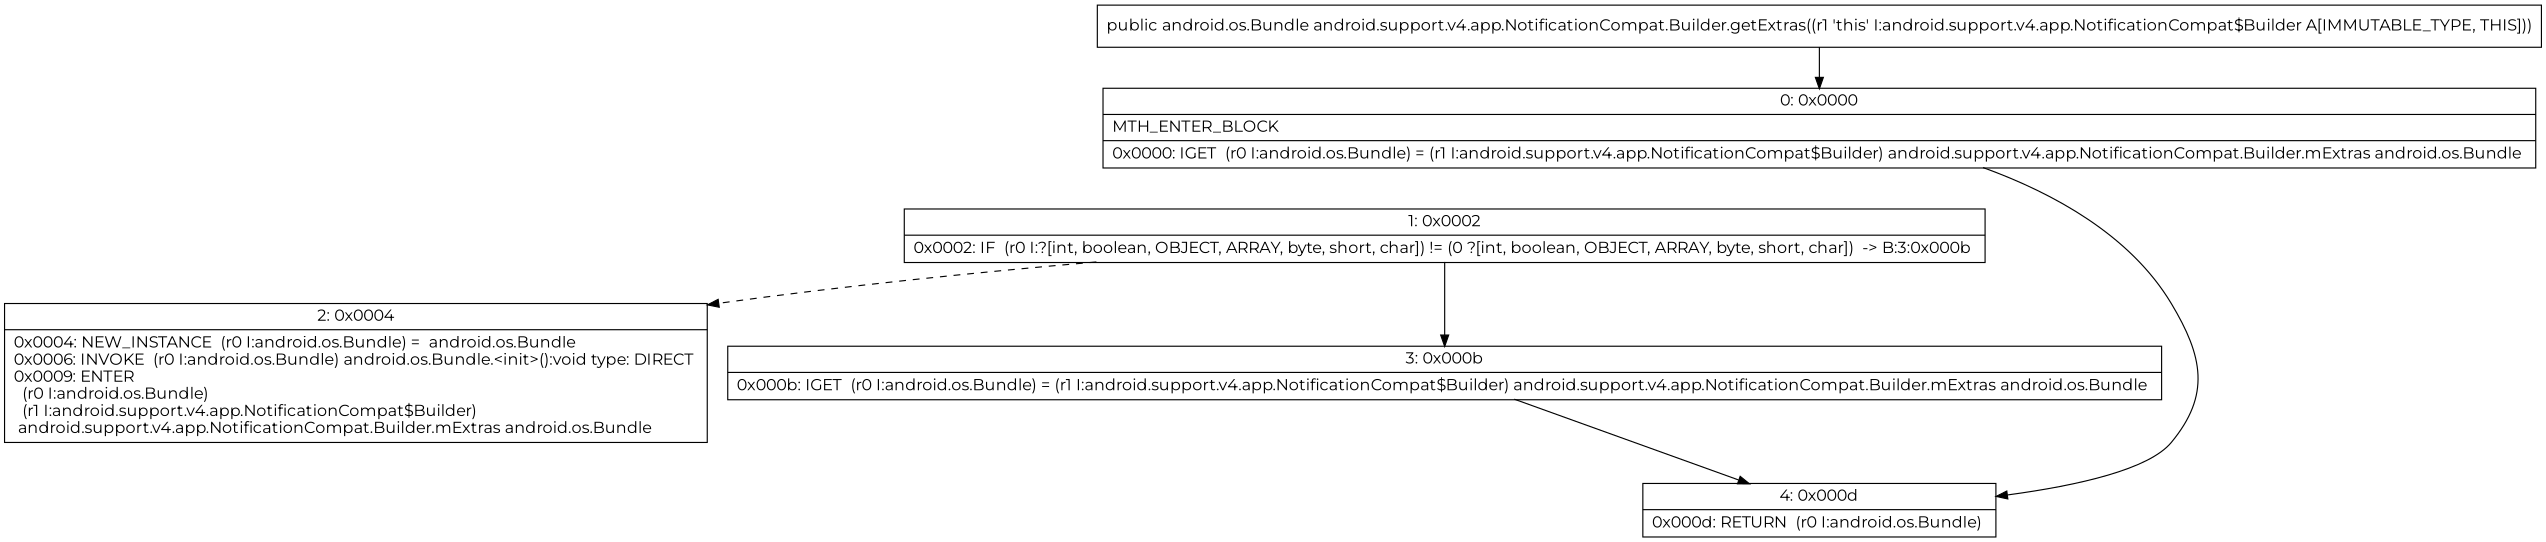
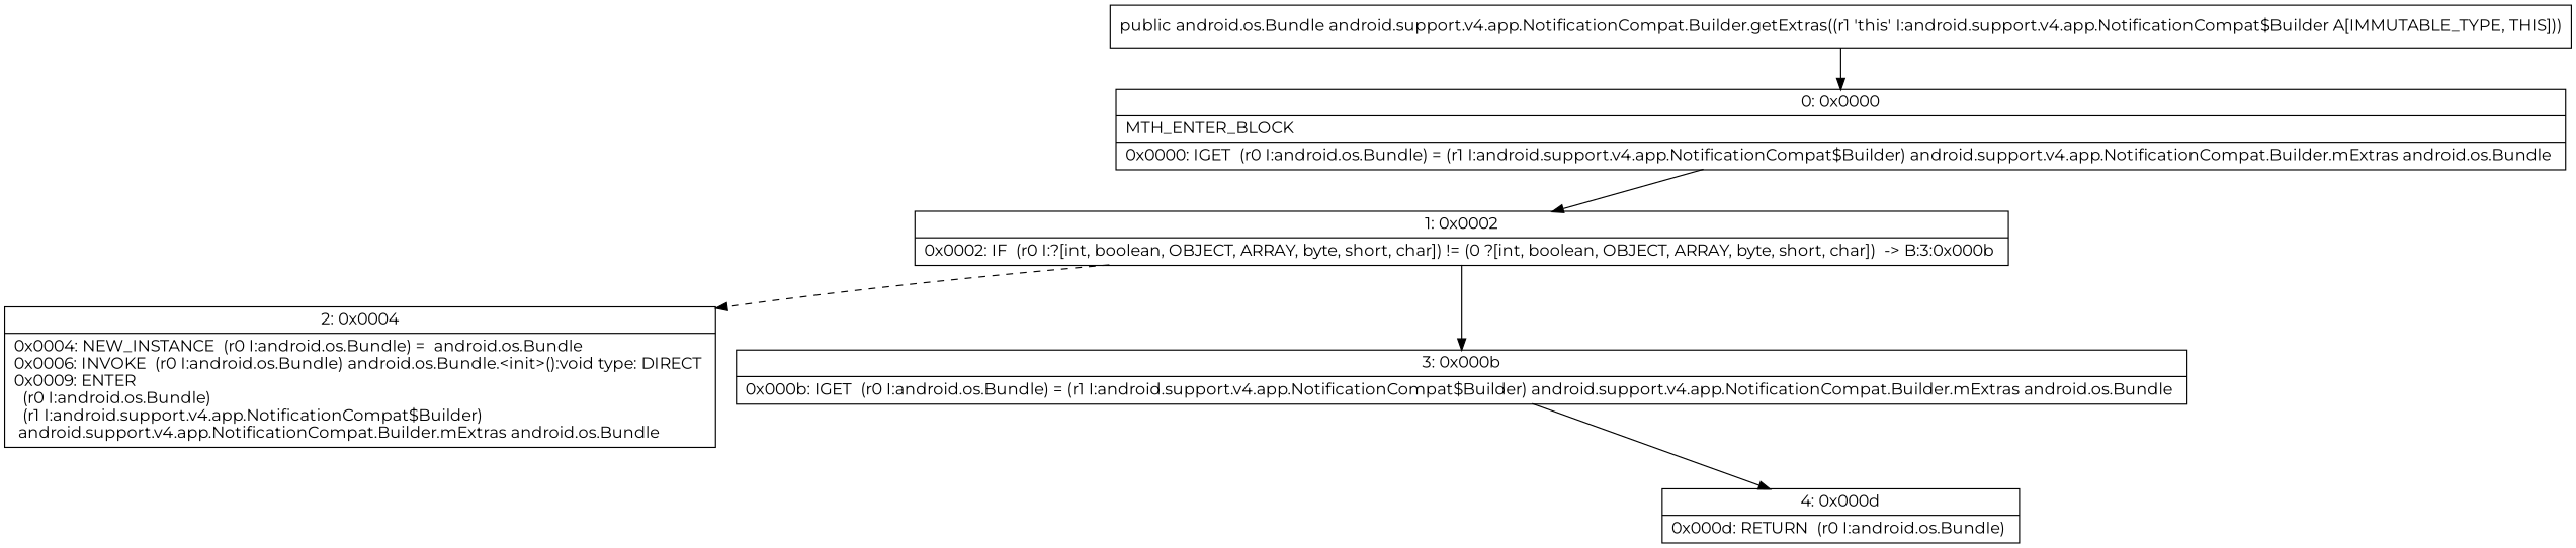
  digraph {
    fontname=Montserrat
    node [fontname=Montserrat shape=record]
    edge [fontname=Montserrat]
    n1 [label="{0\:\ 0x0000|MTH_ENTER_BLOCK\l|0x0000: IGET  (r0 I:android.os.Bundle) = (r1 I:android.support.v4.app.NotificationCompat$Builder) android.support.v4.app.NotificationCompat.Builder.mExtras android.os.Bundle \l}"]
    n2 [label="{1\:\ 0x0002|0x0002: IF  (r0 I:?[int, boolean, OBJECT, ARRAY, byte, short, char]) != (0 ?[int, boolean, OBJECT, ARRAY, byte, short, char])  \-\> B:3:0x000b \l}"]
    n3 [label="{2\:\ 0x0004|0x0004: NEW_INSTANCE  (r0 I:android.os.Bundle) =  android.os.Bundle \l0x0006: INVOKE  (r0 I:android.os.Bundle) android.os.Bundle.\<init\>():void type: DIRECT \l0x0009: ENTER  \l  (r0 I:android.os.Bundle)\l  (r1 I:android.support.v4.app.NotificationCompat$Builder)\l android.support.v4.app.NotificationCompat.Builder.mExtras android.os.Bundle \l}"]
    n4 [label="{3\:\ 0x000b|0x000b: IGET  (r0 I:android.os.Bundle) = (r1 I:android.support.v4.app.NotificationCompat$Builder) android.support.v4.app.NotificationCompat.Builder.mExtras android.os.Bundle \l}"]
    n5 [label="{4\:\ 0x000d|0x000d: RETURN  (r0 I:android.os.Bundle) \l}"]
    n6 [label="{public android.os.Bundle android.support.v4.app.NotificationCompat.Builder.getExtras((r1 'this' I:android.support.v4.app.NotificationCompat$Builder A[IMMUTABLE_TYPE, THIS])) }"]
-   n1 -> n5
+   n1 -> n2
    n2 -> n3 [style=dashed]
    n2 -> n4
    n4 -> n5
    n6 -> n1
  }
